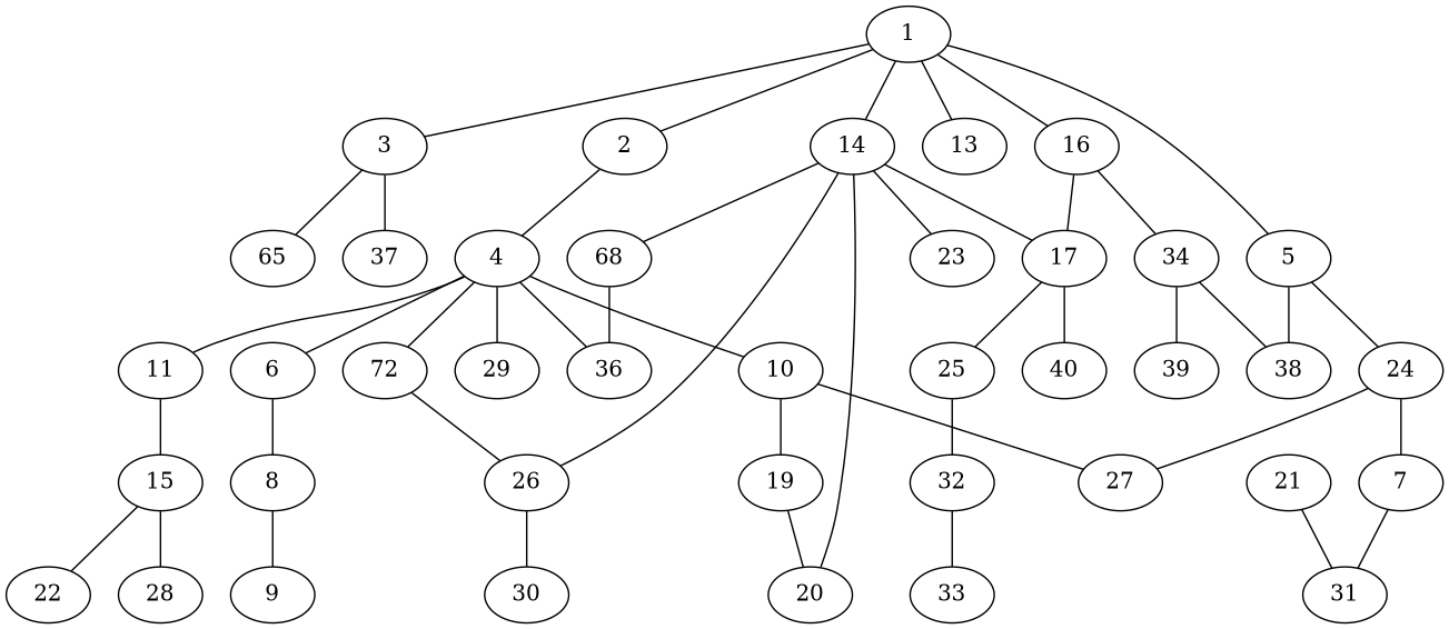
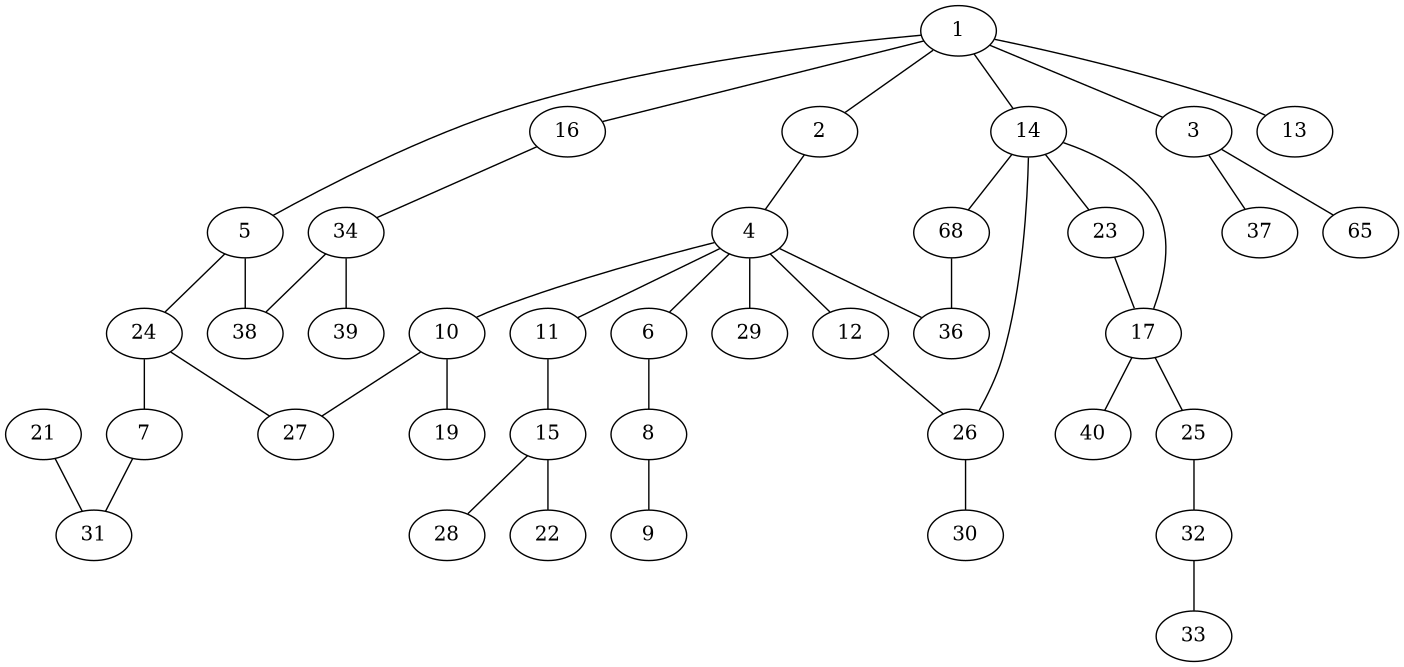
  graph {
    1
    2
    3
    5
    13
    14
    16
    4
    n9 [label=65]
    37
    24
    38
    26
    17
    n15 [label=68]
-   20
    23
    34
    21
    31
    6
    10
    11
-   12 [label=72]
+   12
    29
    36
    7
    27
    30
    25
    40
    39
    8
    19
    15
    9
    22
    28
    32
    33
    1 -- 2
    1 -- 3
    1 -- 5
    1 -- 13
    1 -- 14
    1 -- 16
    2 -- 4
    3 -- n9
    3 -- 37
    5 -- 24
    5 -- 38
    14 -- 26
    14 -- 17
    14 -- n15
-   14 -- 20
    14 -- 23
-   16 -- 17
+   23 -- 17
    16 -- 34
    4 -- 6
    4 -- 10
    4 -- 11
    4 -- 12
    4 -- 29
    4 -- 36
    24 -- 7
    24 -- 27
    26 -- 30
    17 -- 25
    17 -- 40
    n15 -- 36
    34 -- 38
    34 -- 39
    21 -- 31
    6 -- 8
    10 -- 27
    10 -- 19
    11 -- 15
    12 -- 26
    7 -- 31
    25 -- 32
    8 -- 9
-   19 -- 20
    15 -- 22
    15 -- 28
    32 -- 33
  }
